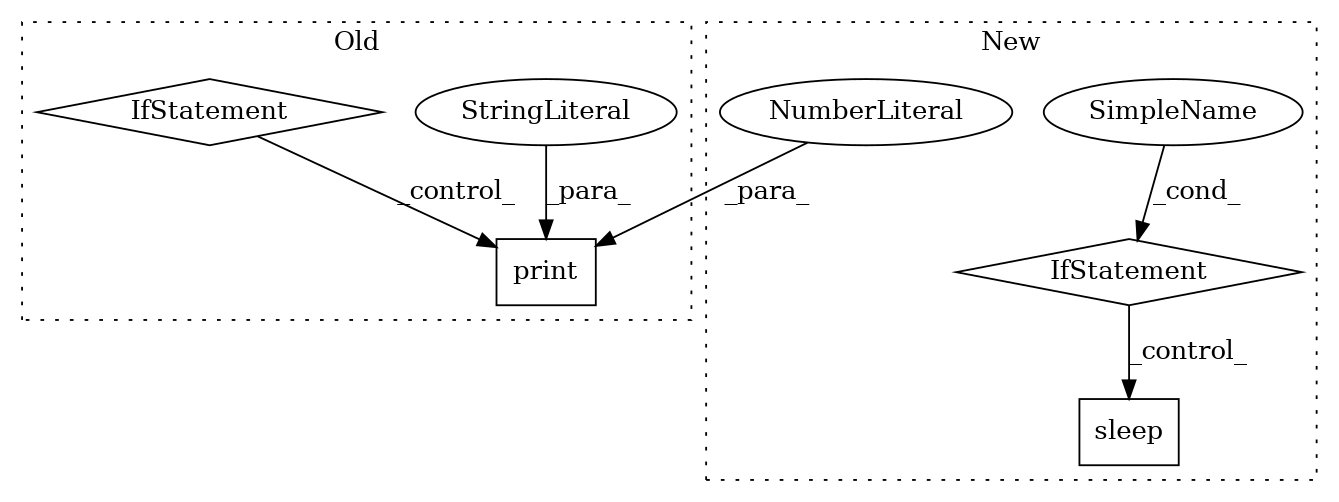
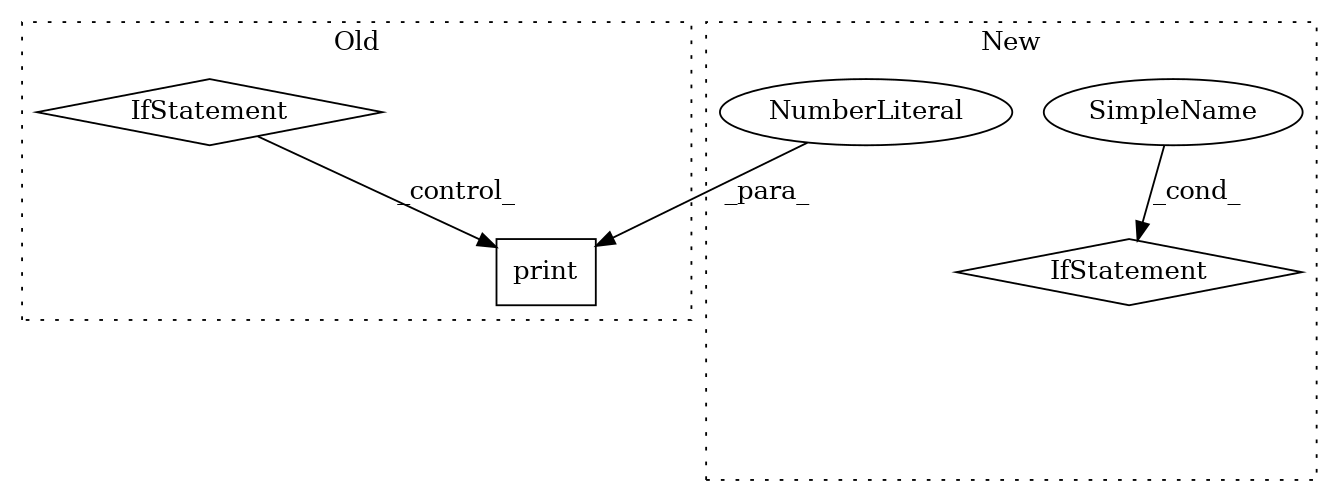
  digraph {
    node [a=32 l="6,1" shape=ellipse]
    n1 [label=print s="2862,2875" shape=box]
-   n2 [a=45 l=7 label=StringLiteral s=2868]
    n3 [a=25 l="4,2" label=IfStatement s="2774,2800" shape=diamond]
-   n4 [label=sleep s="3475,3482" shape=box]
    n5 [a=34 l=1 label=NumberLiteral s=3481]
    n6 [a=25 l="4,2" label=IfStatement s="3385,3411" shape=diamond]
    n7 [a=42 label=SimpleName l=""]
    subgraph cluster_1 {
      label=Old
      style=dotted
      n1
-     n2
      n3
    }
    subgraph cluster_2 {
      label=New
      style=dotted
-     n4
      n5
      n6
      n7
    }
-   n2 -> n1 [label=_para_]
    n3 -> n1 [label=_control_]
    n5 -> n1 [label=_para_]
-   n6 -> n4 [label=_control_]
    n7 -> n6 [label=_cond_]
  }
